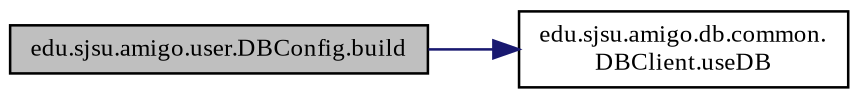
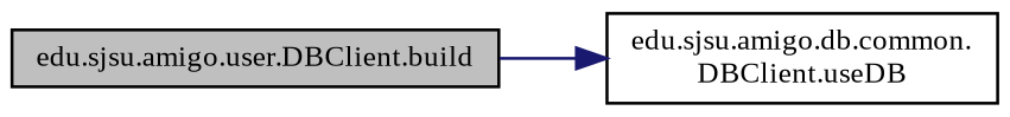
  digraph {
    rankdir=LR
    fontname="Liberation Serif"
    node [color=black fontname="Liberation Serif" fontsize=10 shape=record style=filled]
-   n1 [fillcolor=grey75 fontcolor=black height=0.2 label="edu.sjsu.amigo.user.DBConfig.build" width=0.4]
+   n1 [fillcolor=grey75 fontcolor=black height=0.2 label="edu.sjsu.amigo.user.DBClient.build" width=0.4]
    n2 [fillcolor=white height=0.2 label="edu.sjsu.amigo.db.common.\lDBClient.useDB" width=0.4]
    n1 -> n2 [color=midnightblue fontname="Liberation Serif" fontsize=10 labelfontname=Helvetica labelfontsize=10 style=solid]
  }
